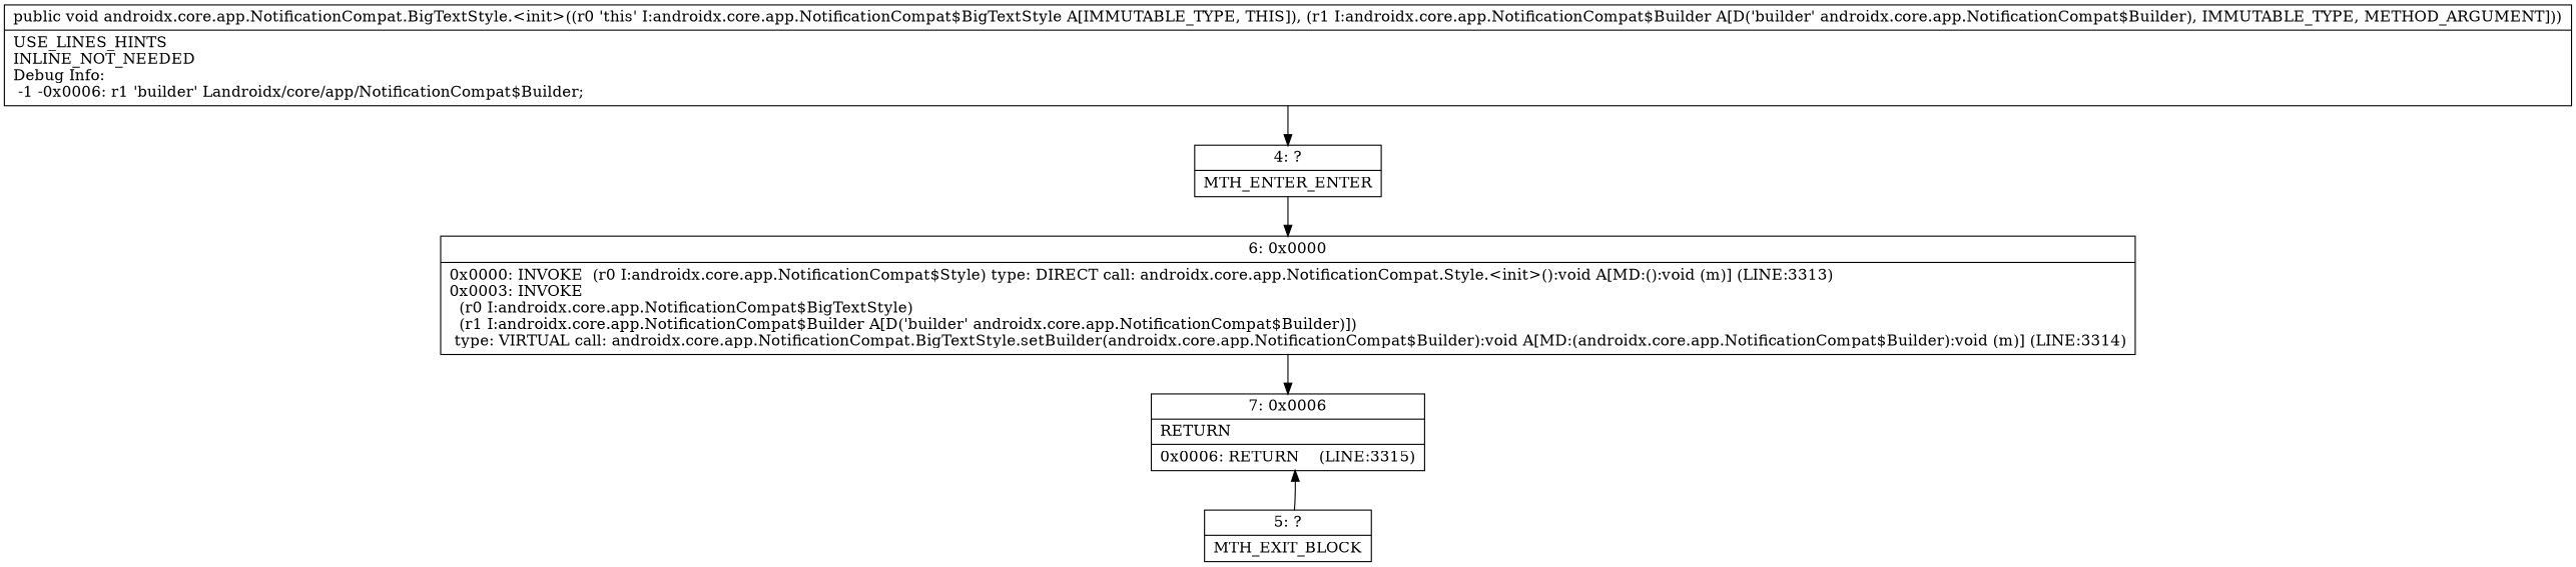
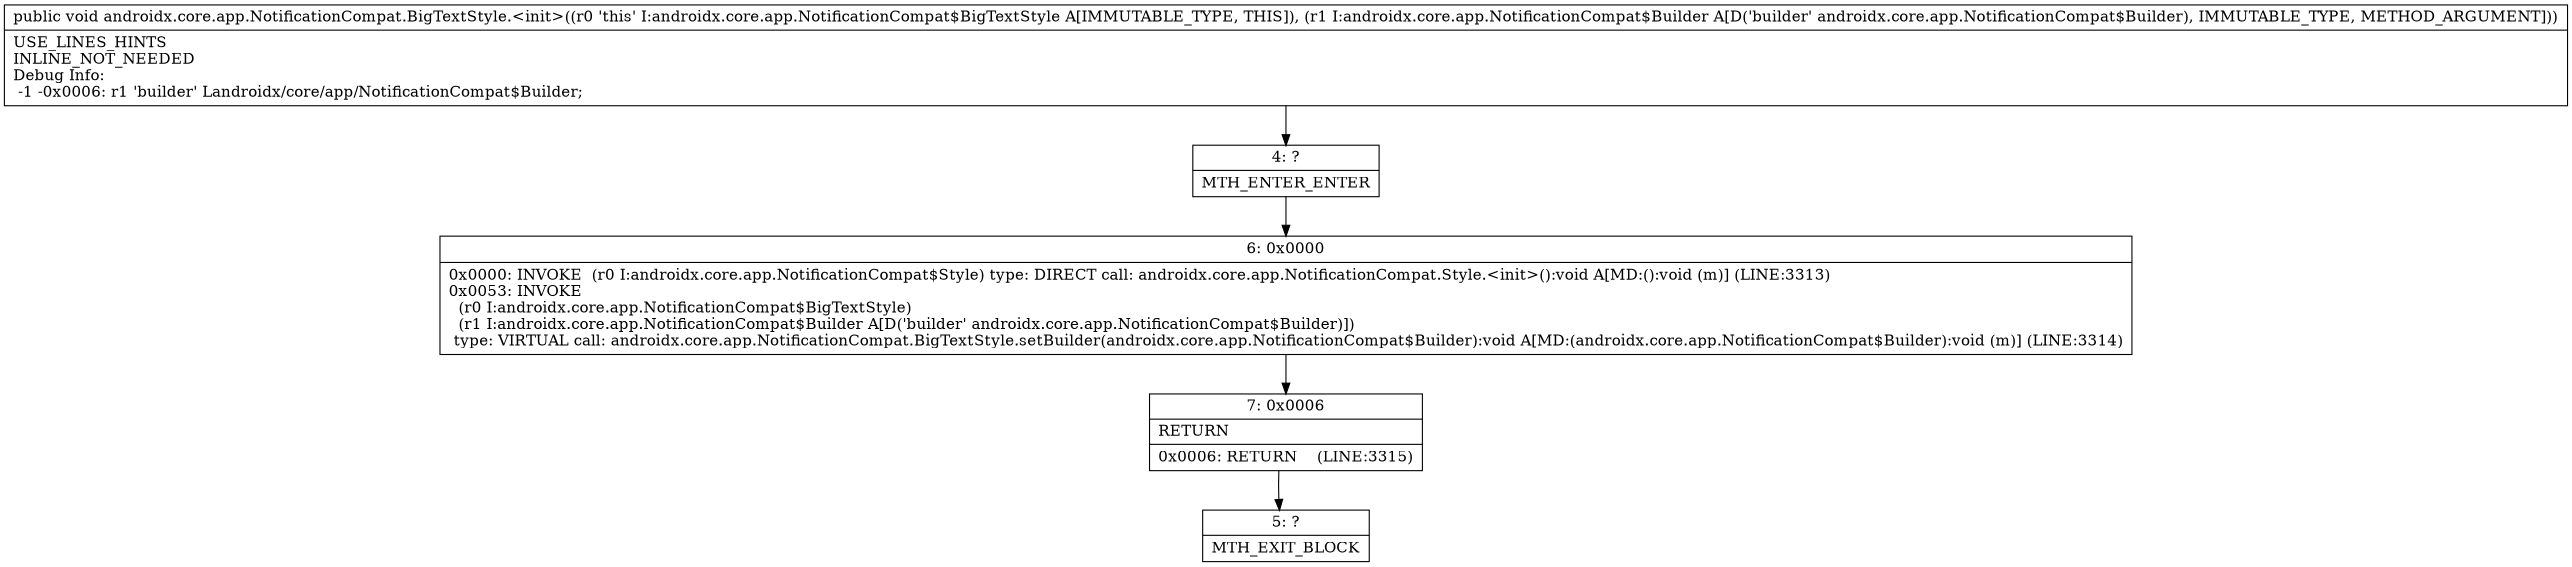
  digraph {
    node [shape=record]
    n1 [label="{4\:\ ?|MTH_ENTER_ENTER\l}"]
-   n2 [label="{6\:\ 0x0000|0x0000: INVOKE  (r0 I:androidx.core.app.NotificationCompat$Style) type: DIRECT call: androidx.core.app.NotificationCompat.Style.\<init\>():void A[MD:():void (m)] (LINE:3313)\l0x0003: INVOKE  \l  (r0 I:androidx.core.app.NotificationCompat$BigTextStyle)\l  (r1 I:androidx.core.app.NotificationCompat$Builder A[D('builder' androidx.core.app.NotificationCompat$Builder)])\l type: VIRTUAL call: androidx.core.app.NotificationCompat.BigTextStyle.setBuilder(androidx.core.app.NotificationCompat$Builder):void A[MD:(androidx.core.app.NotificationCompat$Builder):void (m)] (LINE:3314)\l}"]
+   n2 [label="{6\:\ 0x0000|0x0000: INVOKE  (r0 I:androidx.core.app.NotificationCompat$Style) type: DIRECT call: androidx.core.app.NotificationCompat.Style.\<init\>():void A[MD:():void (m)] (LINE:3313)\l0x0053: INVOKE  \l  (r0 I:androidx.core.app.NotificationCompat$BigTextStyle)\l  (r1 I:androidx.core.app.NotificationCompat$Builder A[D('builder' androidx.core.app.NotificationCompat$Builder)])\l type: VIRTUAL call: androidx.core.app.NotificationCompat.BigTextStyle.setBuilder(androidx.core.app.NotificationCompat$Builder):void A[MD:(androidx.core.app.NotificationCompat$Builder):void (m)] (LINE:3314)\l}"]
    n3 [label="{7\:\ 0x0006|RETURN\l|0x0006: RETURN    (LINE:3315)\l}"]
    n4 [label="{5\:\ ?|MTH_EXIT_BLOCK\l}"]
    n5 [label="{public void androidx.core.app.NotificationCompat.BigTextStyle.\<init\>((r0 'this' I:androidx.core.app.NotificationCompat$BigTextStyle A[IMMUTABLE_TYPE, THIS]), (r1 I:androidx.core.app.NotificationCompat$Builder A[D('builder' androidx.core.app.NotificationCompat$Builder), IMMUTABLE_TYPE, METHOD_ARGUMENT]))  | USE_LINES_HINTS\lINLINE_NOT_NEEDED\lDebug Info:\l  \-1 \-0x0006: r1 'builder' Landroidx\/core\/app\/NotificationCompat$Builder;\l}"]
    n1 -> n2
    n2 -> n3
-   n4 -> n3
+   n3 -> n4
    n5 -> n1
  }
